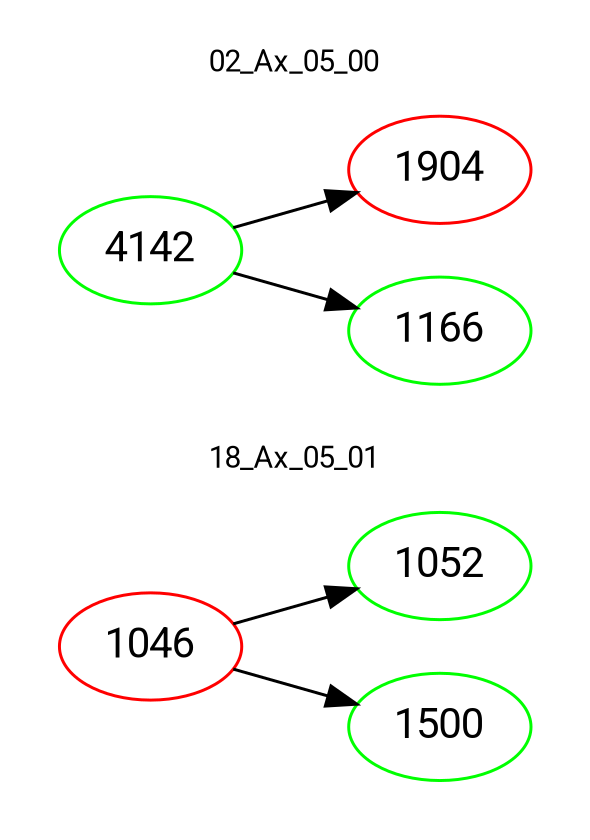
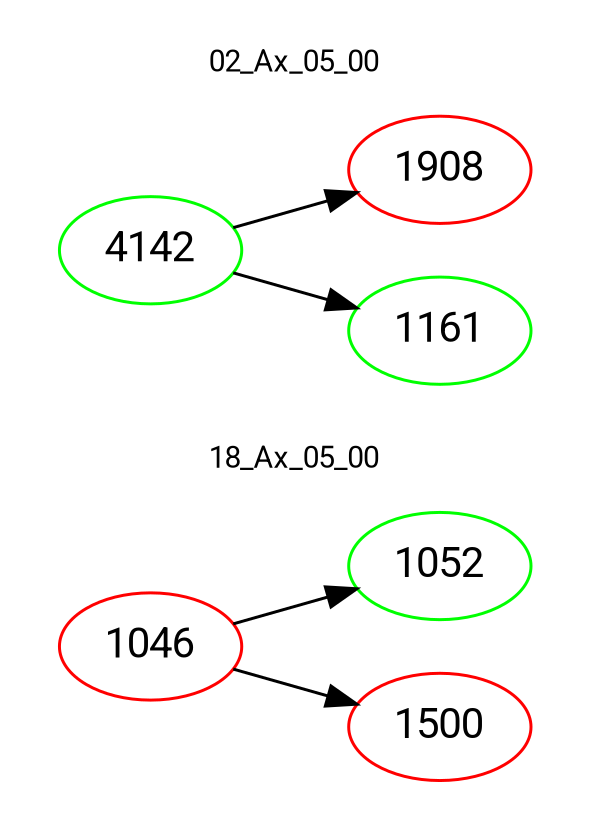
  digraph {
    fontname=Roboto
    rankdir=LR
    node [color=red fontname=Roboto]
    edge [color=black fontname=Roboto]
    n1 [label=1046]
-   n2 [color=green label=1500]
+   n2 [label=1500]
    n3 [color=green label=1052]
    n4 [color=green label=4142]
-   n5 [color=green label=1166]
-   n6 [label=1904]
+   n5 [color=green label=1161]
+   n6 [label=1908]
    subgraph cluster_1 {
      color=white
      fontsize=10
-     label="18_Ax_05_01"
+     label="18_Ax_05_00"
      n1
      n2
      n3
    }
    subgraph cluster_2 {
      color=white
      fontsize=10
      label="02_Ax_05_00"
      n4
      n5
      n6
    }
    n1 -> n2
    n1 -> n3
    n4 -> n5
    n4 -> n6
  }
